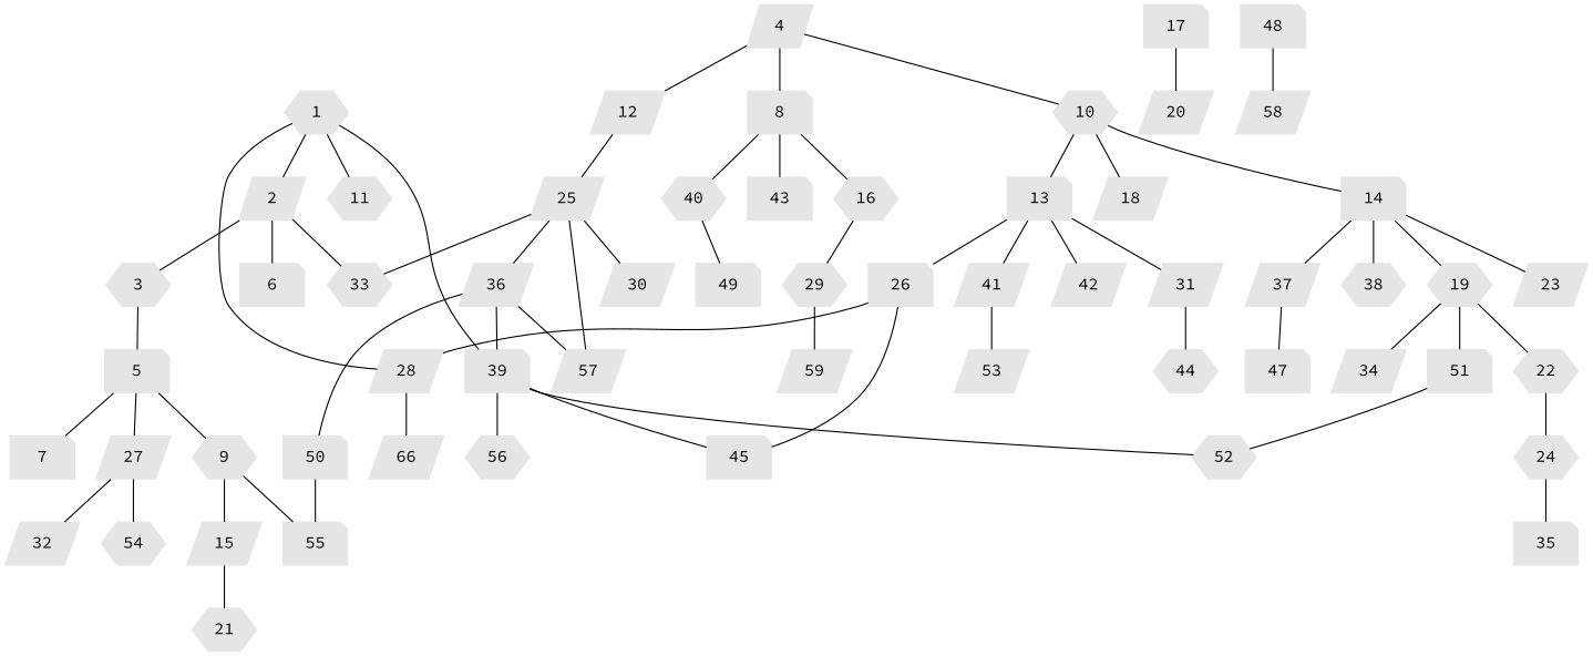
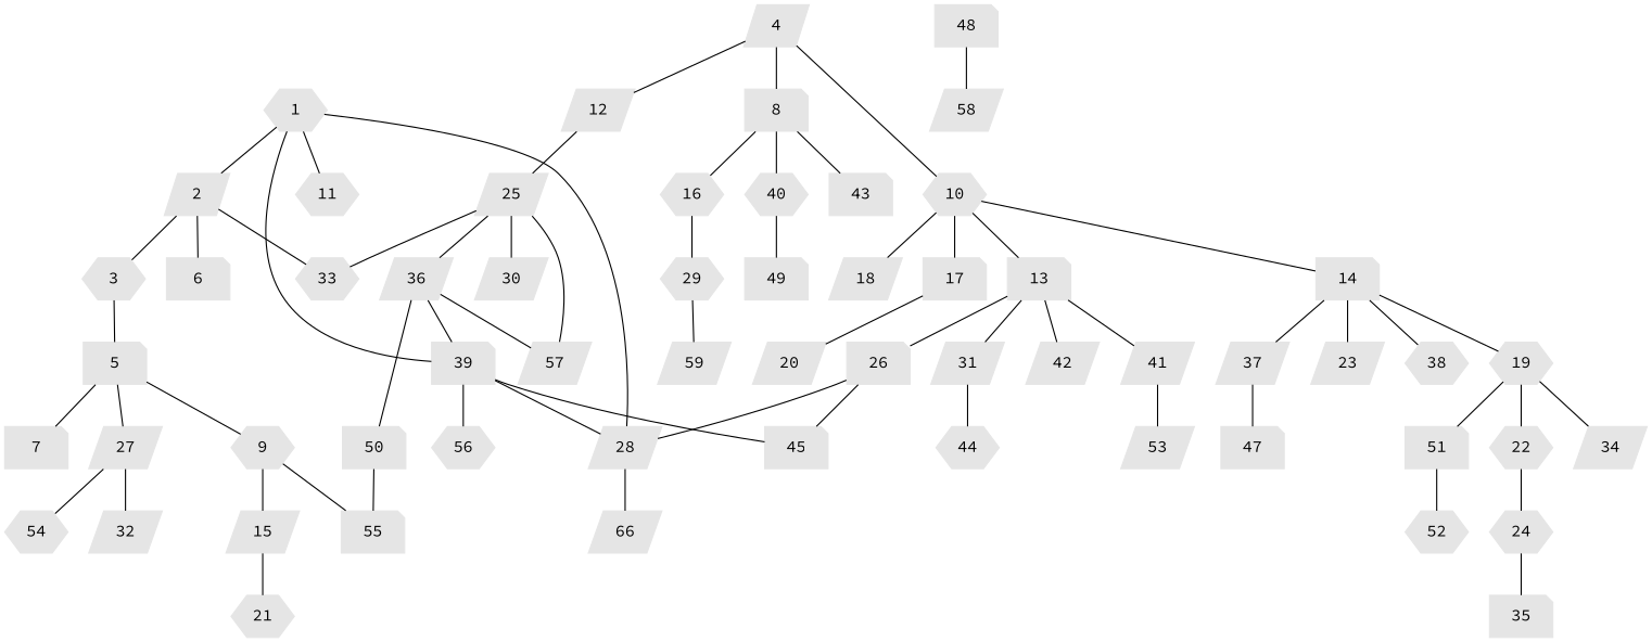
  graph {
    fontname="Source Code Pro"
    node [color=gray90 fontname="Source Code Pro" shape=parallelogram style=filled]
    edge [fontname="Source Code Pro"]
    1 [shape=hexagon]
    2
    11 [shape=hexagon]
    28
    39 [shape=note]
    3 [shape=hexagon]
    6 [shape=note]
    33 [shape=hexagon]
    8 [shape=note]
    4
    10 [shape=hexagon]
    12
    n13 [label=66]
    45 [shape=note]
    52 [shape=hexagon]
    56 [shape=hexagon]
    5 [shape=note]
    7 [shape=note]
    9 [shape=hexagon]
    27
    16 [shape=hexagon]
    40 [shape=hexagon]
    43 [shape=note]
    13 [shape=note]
    14 [shape=note]
    17 [shape=note]
    18
    25
    15
    55 [shape=note]
    32
    54 [shape=hexagon]
    29 [shape=hexagon]
    49 [shape=note]
    21 [shape=hexagon]
    26 [shape=note]
    31
    41
    42
    19 [shape=hexagon]
    23
    37
    38 [shape=hexagon]
    20
    30
    36
    57
    44 [shape=hexagon]
    53
    22 [shape=hexagon]
    34
    51 [shape=note]
    47 [shape=note]
    48 [shape=note]
    58
    59
    24 [shape=hexagon]
    35 [shape=note]
    50 [shape=note]
    1 -- 2
    1 -- 11
    1 -- 28
    1 -- 39
    2 -- 3
    2 -- 6
    2 -- 33
    28 -- n13
    39 -- 45
-   39 -- 52
+   39 -- 28
    39 -- 56
    3 -- 5
    8 -- 16
    8 -- 40
    8 -- 43
    4 -- 8
    4 -- 10
    4 -- 12
    10 -- 13
    10 -- 14
+   10 -- 17
    10 -- 18
    12 -- 25
    5 -- 7
    5 -- 9
    5 -- 27
    9 -- 15
    9 -- 55
    27 -- 32
    27 -- 54
    16 -- 29
    40 -- 49
    13 -- 26
    13 -- 31
    13 -- 41
    13 -- 42
    14 -- 19
    14 -- 23
    14 -- 37
    14 -- 38
    17 -- 20
    25 -- 33
    25 -- 30
    25 -- 36
    25 -- 57
    15 -- 21
    29 -- 59
    26 -- 28
    26 -- 45
    31 -- 44
    41 -- 53
    19 -- 22
    19 -- 34
    19 -- 51
    37 -- 47
    36 -- 39
    36 -- 57
    36 -- 50
    22 -- 24
    51 -- 52
    48 -- 58
    24 -- 35
    50 -- 55
  }
